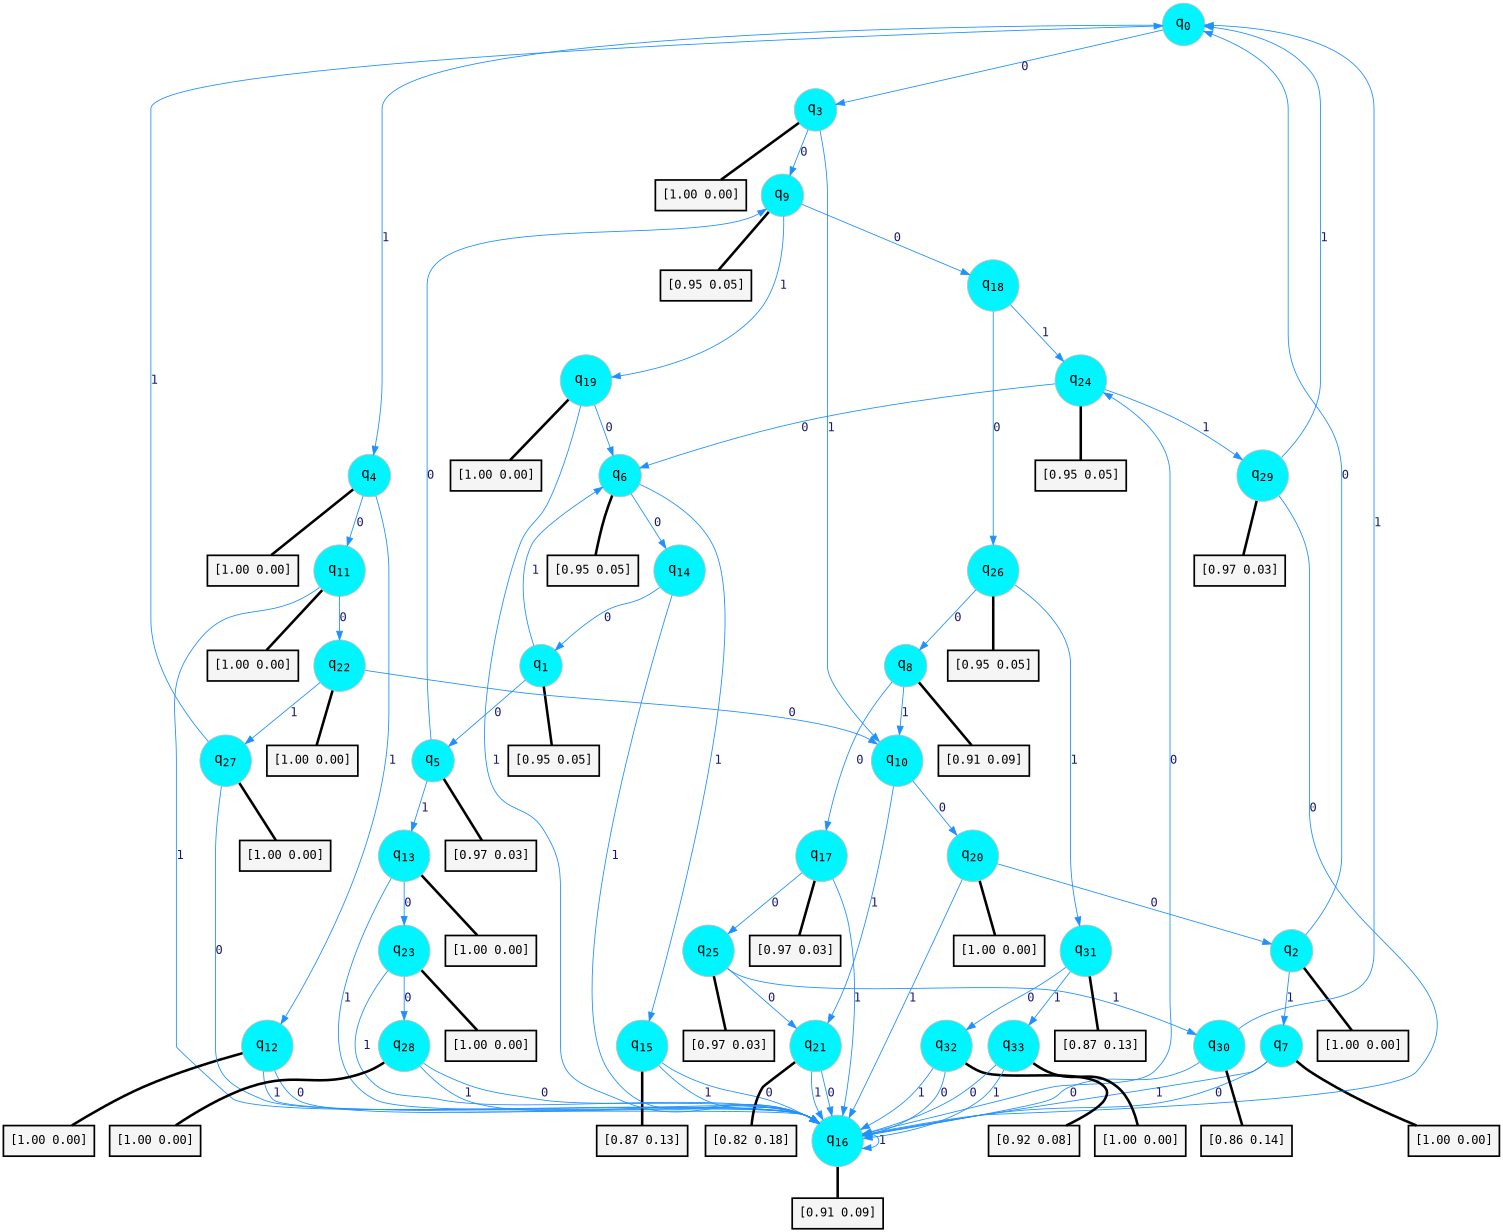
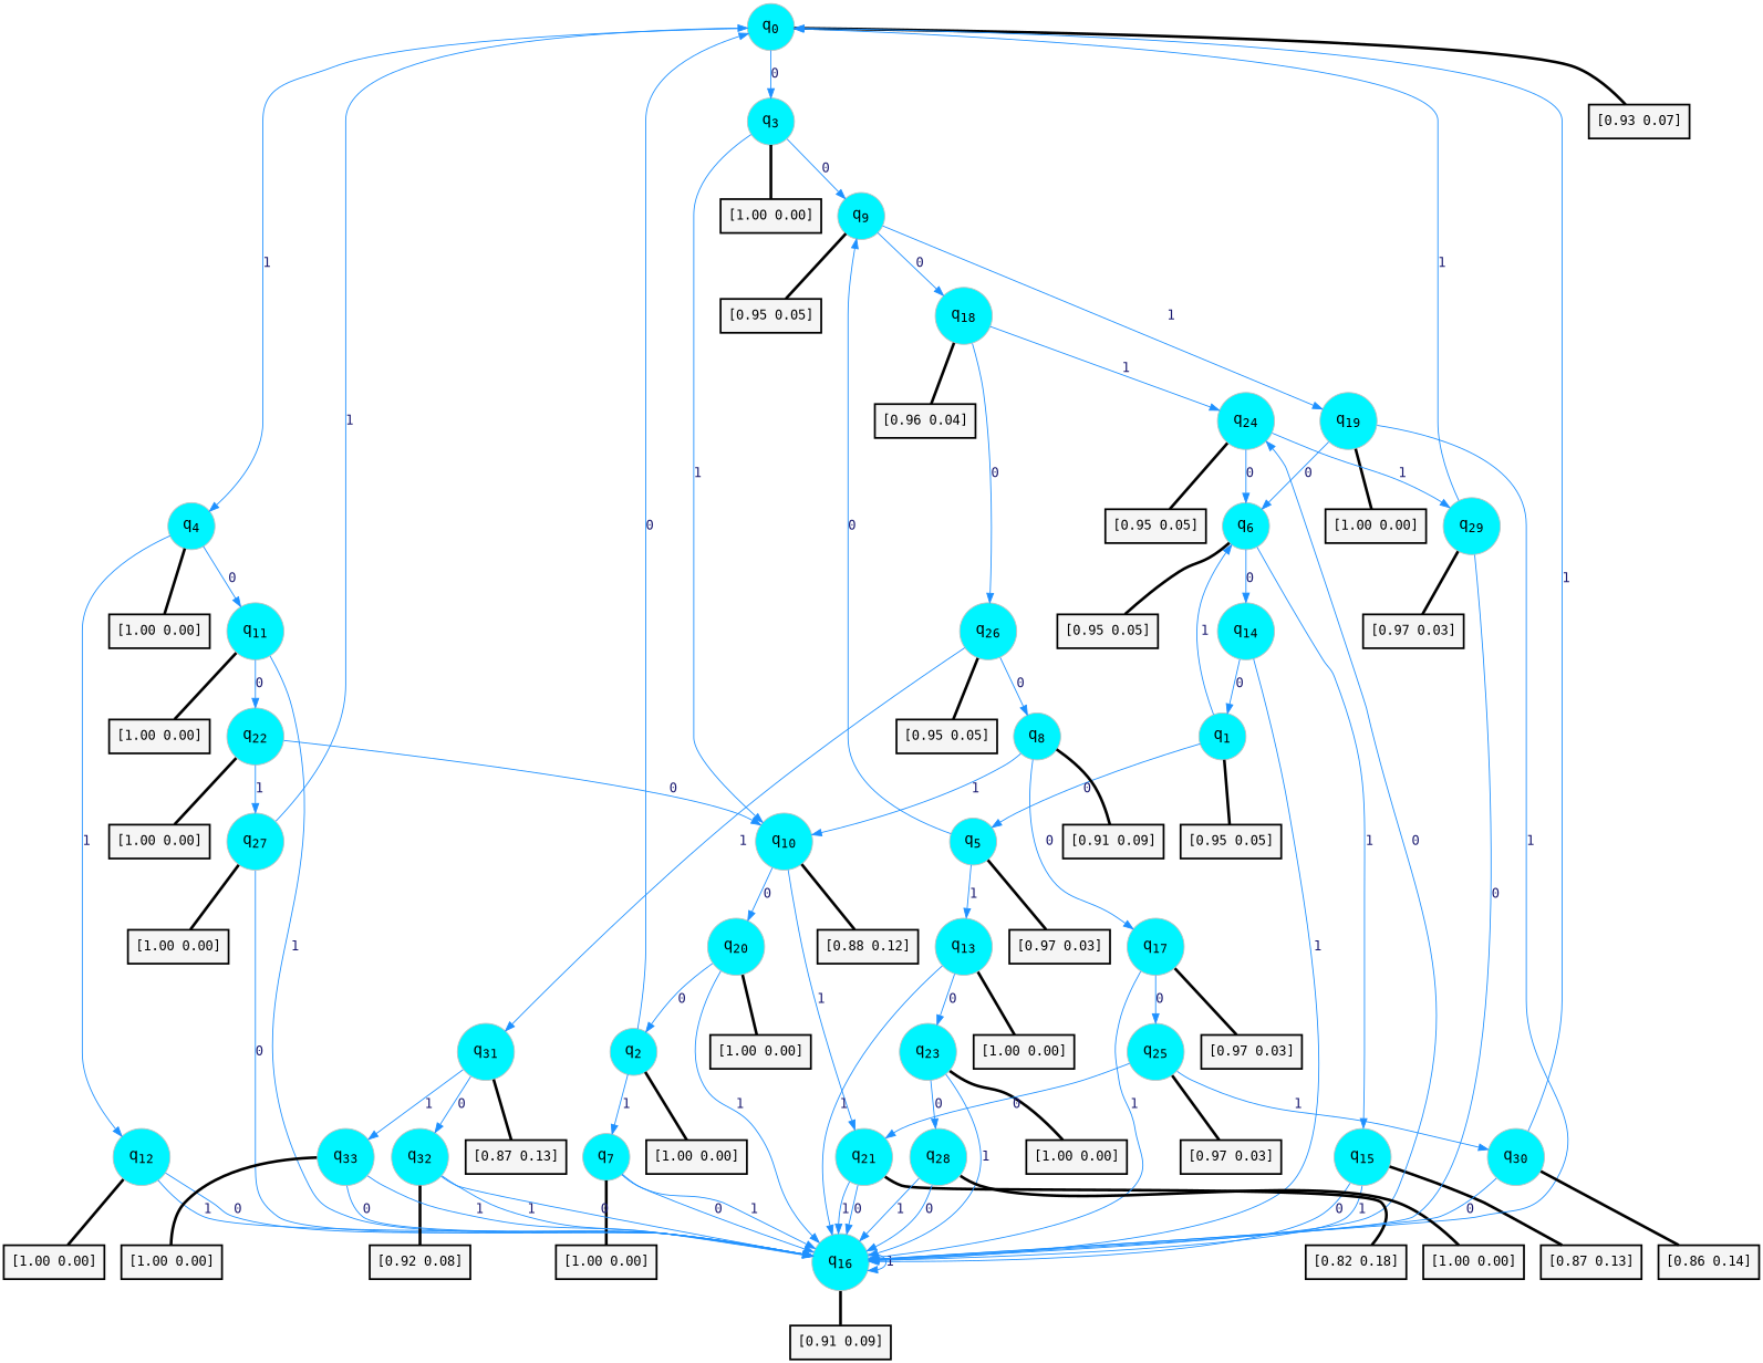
  digraph {
    fontname="DejaVu Sans Mono"
    rankdir=TD
    node [color=gray fillcolor=turquoise1 fontcolor=black fontname="DejaVu Sans Mono" fontsize=16 fontweight=bold shape=circle style=filled]
    edge [arrowsize=1 color=dodgerblue1 fontcolor=midnightblue fontname="DejaVu Sans Mono" fontweight=bold penwidth=1 style=solid weight=20]
    n1 [label=<q<SUB>0</SUB>>]
    n2 [label=<q<SUB>3</SUB>>]
    n3 [label=<q<SUB>4</SUB>>]
+   n4 [color=black fillcolor=whitesmoke fontsize=14 label="[0.93 0.07]" penwidth=2 shape=box]
    n5 [label=<q<SUB>9</SUB>>]
    n6 [label=<q<SUB>10</SUB>>]
    n7 [color=black fillcolor=whitesmoke fontsize=14 label="[1.00 0.00]" penwidth=2 shape=box]
    n8 [label=<q<SUB>11</SUB>>]
    n9 [label=<q<SUB>12</SUB>>]
    n10 [color=black fillcolor=whitesmoke fontsize=14 label="[1.00 0.00]" penwidth=2 shape=box]
    n11 [label=<q<SUB>1</SUB>>]
    n12 [label=<q<SUB>5</SUB>>]
    n13 [label=<q<SUB>6</SUB>>]
    n14 [color=black fillcolor=whitesmoke fontsize=14 label="[0.95 0.05]" penwidth=2 shape=box]
    n15 [label=<q<SUB>13</SUB>>]
    n16 [color=black fillcolor=whitesmoke fontsize=14 label="[0.97 0.03]" penwidth=2 shape=box]
    n17 [label=<q<SUB>14</SUB>>]
    n18 [label=<q<SUB>15</SUB>>]
    n19 [color=black fillcolor=whitesmoke fontsize=14 label="[0.95 0.05]" penwidth=2 shape=box]
    n20 [label=<q<SUB>2</SUB>>]
    n21 [label=<q<SUB>7</SUB>>]
    n22 [color=black fillcolor=whitesmoke fontsize=14 label="[1.00 0.00]" penwidth=2 shape=box]
    n23 [label=<q<SUB>16</SUB>>]
    n24 [color=black fillcolor=whitesmoke fontsize=14 label="[1.00 0.00]" penwidth=2 shape=box]
    n25 [label=<q<SUB>18</SUB>>]
    n26 [label=<q<SUB>19</SUB>>]
    n27 [color=black fillcolor=whitesmoke fontsize=14 label="[0.95 0.05]" penwidth=2 shape=box]
    n28 [label=<q<SUB>20</SUB>>]
    n29 [label=<q<SUB>21</SUB>>]
+   n30 [color=black fillcolor=whitesmoke fontsize=14 label="[0.88 0.12]" penwidth=2 shape=box]
    n31 [label=<q<SUB>22</SUB>>]
    n32 [color=black fillcolor=whitesmoke fontsize=14 label="[1.00 0.00]" penwidth=2 shape=box]
    n33 [color=black fillcolor=whitesmoke fontsize=14 label="[1.00 0.00]" penwidth=2 shape=box]
    n34 [label=<q<SUB>23</SUB>>]
    n35 [color=black fillcolor=whitesmoke fontsize=14 label="[1.00 0.00]" penwidth=2 shape=box]
    n36 [color=black fillcolor=whitesmoke fontsize=14 label="[0.87 0.13]" penwidth=2 shape=box]
    n37 [label=<q<SUB>24</SUB>>]
    n38 [color=black fillcolor=whitesmoke fontsize=14 label="[0.91 0.09]" penwidth=2 shape=box]
    n39 [label=<q<SUB>8</SUB>>]
    n40 [label=<q<SUB>17</SUB>>]
    n41 [color=black fillcolor=whitesmoke fontsize=14 label="[0.91 0.09]" penwidth=2 shape=box]
    n42 [label=<q<SUB>25</SUB>>]
    n43 [color=black fillcolor=whitesmoke fontsize=14 label="[0.97 0.03]" penwidth=2 shape=box]
    n44 [label=<q<SUB>26</SUB>>]
+   n45 [color=black fillcolor=whitesmoke fontsize=14 label="[0.96 0.04]" penwidth=2 shape=box]
    n46 [color=black fillcolor=whitesmoke fontsize=14 label="[1.00 0.00]" penwidth=2 shape=box]
    n47 [color=black fillcolor=whitesmoke fontsize=14 label="[1.00 0.00]" penwidth=2 shape=box]
    n48 [color=black fillcolor=whitesmoke fontsize=14 label="[0.82 0.18]" penwidth=2 shape=box]
    n49 [label=<q<SUB>27</SUB>>]
    n50 [color=black fillcolor=whitesmoke fontsize=14 label="[1.00 0.00]" penwidth=2 shape=box]
    n51 [label=<q<SUB>28</SUB>>]
    n52 [color=black fillcolor=whitesmoke fontsize=14 label="[1.00 0.00]" penwidth=2 shape=box]
    n53 [label=<q<SUB>29</SUB>>]
    n54 [color=black fillcolor=whitesmoke fontsize=14 label="[0.95 0.05]" penwidth=2 shape=box]
    n55 [label=<q<SUB>30</SUB>>]
    n56 [color=black fillcolor=whitesmoke fontsize=14 label="[0.97 0.03]" penwidth=2 shape=box]
    n57 [label=<q<SUB>31</SUB>>]
    n58 [color=black fillcolor=whitesmoke fontsize=14 label="[0.95 0.05]" penwidth=2 shape=box]
    n59 [color=black fillcolor=whitesmoke fontsize=14 label="[1.00 0.00]" penwidth=2 shape=box]
    n60 [color=black fillcolor=whitesmoke fontsize=14 label="[1.00 0.00]" penwidth=2 shape=box]
    n61 [color=black fillcolor=whitesmoke fontsize=14 label="[0.97 0.03]" penwidth=2 shape=box]
    n62 [color=black fillcolor=whitesmoke fontsize=14 label="[0.86 0.14]" penwidth=2 shape=box]
    n63 [label=<q<SUB>32</SUB>>]
    n64 [label=<q<SUB>33</SUB>>]
    n65 [color=black fillcolor=whitesmoke fontsize=14 label="[0.87 0.13]" penwidth=2 shape=box]
    n66 [color=black fillcolor=whitesmoke fontsize=14 label="[0.92 0.08]" penwidth=2 shape=box]
    n67 [color=black fillcolor=whitesmoke fontsize=14 label="[1.00 0.00]" penwidth=2 shape=box]
    n1 -> n2 [label=0]
    n1 -> n3 [label=1]
+   n1 -> n4 [arrowhead=none color=black penwidth=3]
    n2 -> n5 [label=0]
    n2 -> n6 [label=1]
    n2 -> n7 [arrowhead=none color=black penwidth=3]
    n3 -> n8 [label=0]
    n3 -> n9 [label=1]
    n3 -> n10 [arrowhead=none color=black penwidth=3]
    n5 -> n25 [label=0]
    n5 -> n26 [label=1]
    n5 -> n27 [arrowhead=none color=black penwidth=3]
    n6 -> n28 [label=0]
    n6 -> n29 [label=1]
+   n6 -> n30 [arrowhead=none color=black penwidth=3]
    n8 -> n23 [label=1]
    n8 -> n31 [label=0]
    n8 -> n32 [arrowhead=none color=black penwidth=3]
    n9 -> n23 [label=0]
    n9 -> n23 [label=1]
    n9 -> n33 [arrowhead=none color=black penwidth=3]
    n11 -> n12 [label=0]
    n11 -> n13 [label=1]
    n11 -> n14 [arrowhead=none color=black penwidth=3]
    n12 -> n5 [label=0]
    n12 -> n15 [label=1]
    n12 -> n16 [arrowhead=none color=black penwidth=3]
    n13 -> n17 [label=0]
    n13 -> n18 [label=1]
    n13 -> n19 [arrowhead=none color=black penwidth=3]
    n15 -> n23 [label=1]
    n15 -> n34 [label=0]
    n15 -> n35 [arrowhead=none color=black penwidth=3]
    n17 -> n11 [label=0]
    n17 -> n23 [label=1]
    n18 -> n23 [label=0]
    n18 -> n23 [label=1]
    n18 -> n36 [arrowhead=none color=black penwidth=3]
    n20 -> n1 [label=0]
    n20 -> n21 [label=1]
    n20 -> n22 [arrowhead=none color=black penwidth=3]
    n21 -> n23 [label=0]
    n21 -> n23 [label=1]
    n21 -> n24 [arrowhead=none color=black penwidth=3]
    n23 -> n23 [label=1]
    n23 -> n37 [label=0]
    n23 -> n38 [arrowhead=none color=black penwidth=3]
    n25 -> n37 [label=1]
    n25 -> n44 [label=0]
+   n25 -> n45 [arrowhead=none color=black penwidth=3]
    n26 -> n13 [label=0]
    n26 -> n23 [label=1]
    n26 -> n46 [arrowhead=none color=black penwidth=3]
    n28 -> n20 [label=0]
    n28 -> n23 [label=1]
    n28 -> n47 [arrowhead=none color=black penwidth=3]
    n29 -> n23 [label=0]
    n29 -> n23 [label=1]
    n29 -> n48 [arrowhead=none color=black penwidth=3]
    n31 -> n6 [label=0]
    n31 -> n49 [label=1]
    n31 -> n50 [arrowhead=none color=black penwidth=3]
    n34 -> n23 [label=1]
    n34 -> n51 [label=0]
    n34 -> n52 [arrowhead=none color=black penwidth=3]
    n37 -> n13 [label=0]
    n37 -> n53 [label=1]
    n37 -> n54 [arrowhead=none color=black penwidth=3]
    n39 -> n6 [label=1]
    n39 -> n40 [label=0]
    n39 -> n41 [arrowhead=none color=black penwidth=3]
    n40 -> n23 [label=1]
    n40 -> n42 [label=0]
    n40 -> n43 [arrowhead=none color=black penwidth=3]
    n42 -> n29 [label=0]
    n42 -> n55 [label=1]
    n42 -> n56 [arrowhead=none color=black penwidth=3]
    n44 -> n39 [label=0]
    n44 -> n57 [label=1]
    n44 -> n58 [arrowhead=none color=black penwidth=3]
    n49 -> n1 [label=1]
    n49 -> n23 [label=0]
    n49 -> n59 [arrowhead=none color=black penwidth=3]
    n51 -> n23 [label=0]
    n51 -> n23 [label=1]
    n51 -> n60 [arrowhead=none color=black penwidth=3]
    n53 -> n1 [label=1]
    n53 -> n23 [label=0]
    n53 -> n61 [arrowhead=none color=black penwidth=3]
    n55 -> n1 [label=1]
    n55 -> n23 [label=0]
    n55 -> n62 [arrowhead=none color=black penwidth=3]
    n57 -> n63 [label=0]
    n57 -> n64 [label=1]
    n57 -> n65 [arrowhead=none color=black penwidth=3]
    n63 -> n23 [label=0]
    n63 -> n23 [label=1]
    n63 -> n66 [arrowhead=none color=black penwidth=3]
    n64 -> n23 [label=0]
    n64 -> n23 [label=1]
    n64 -> n67 [arrowhead=none color=black penwidth=3]
  }
